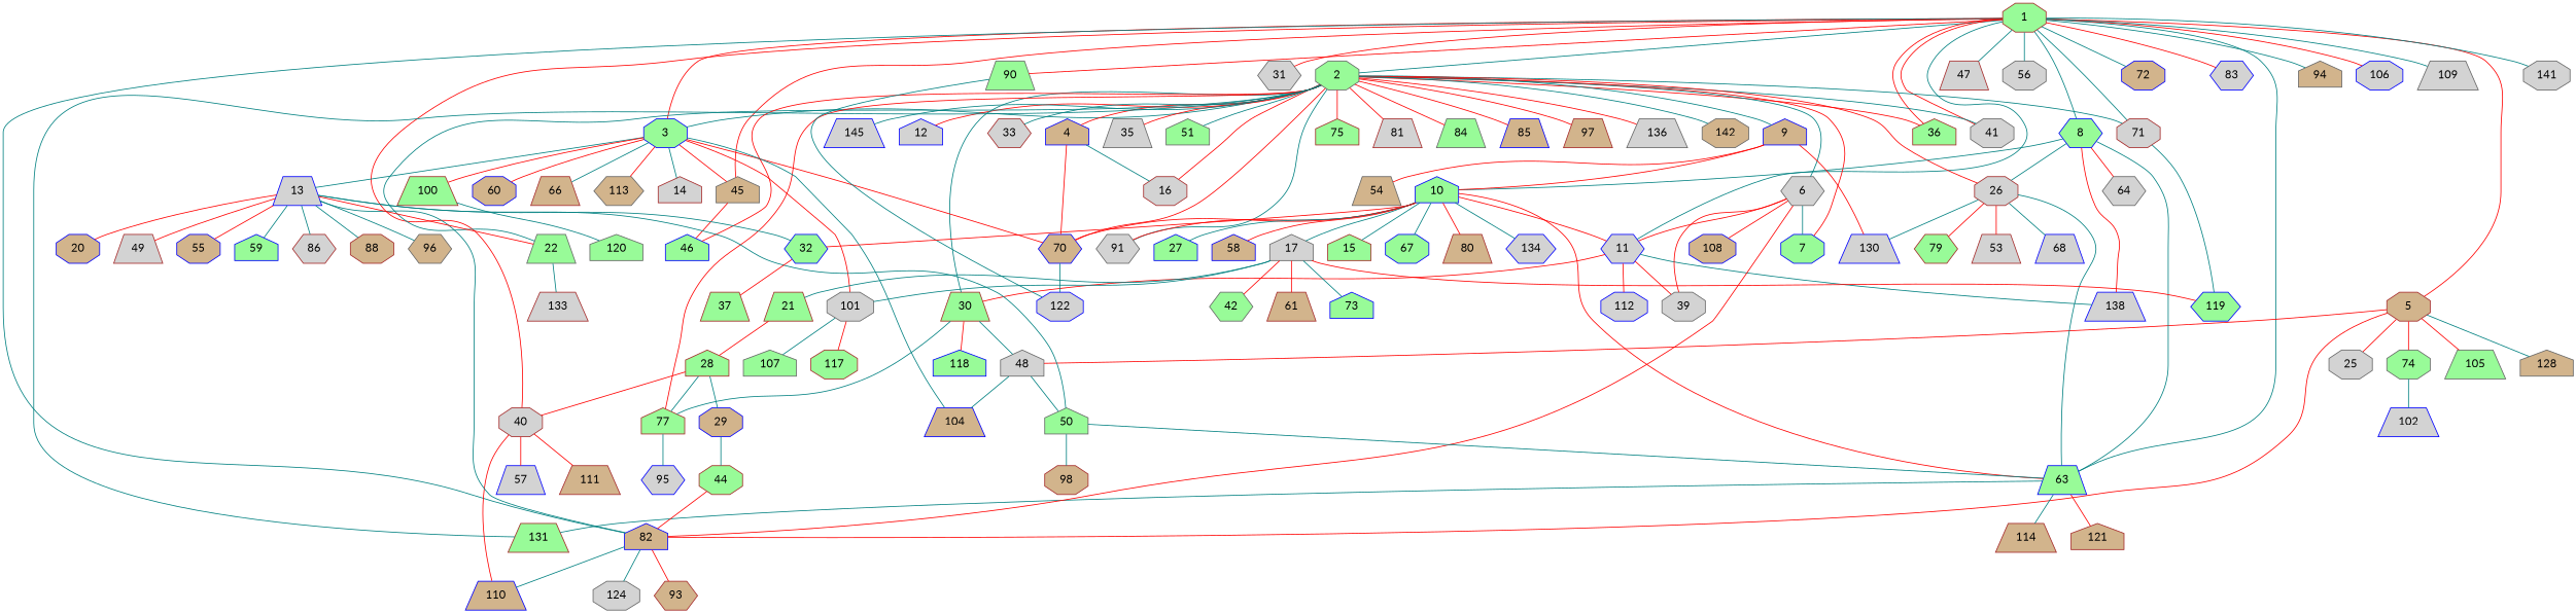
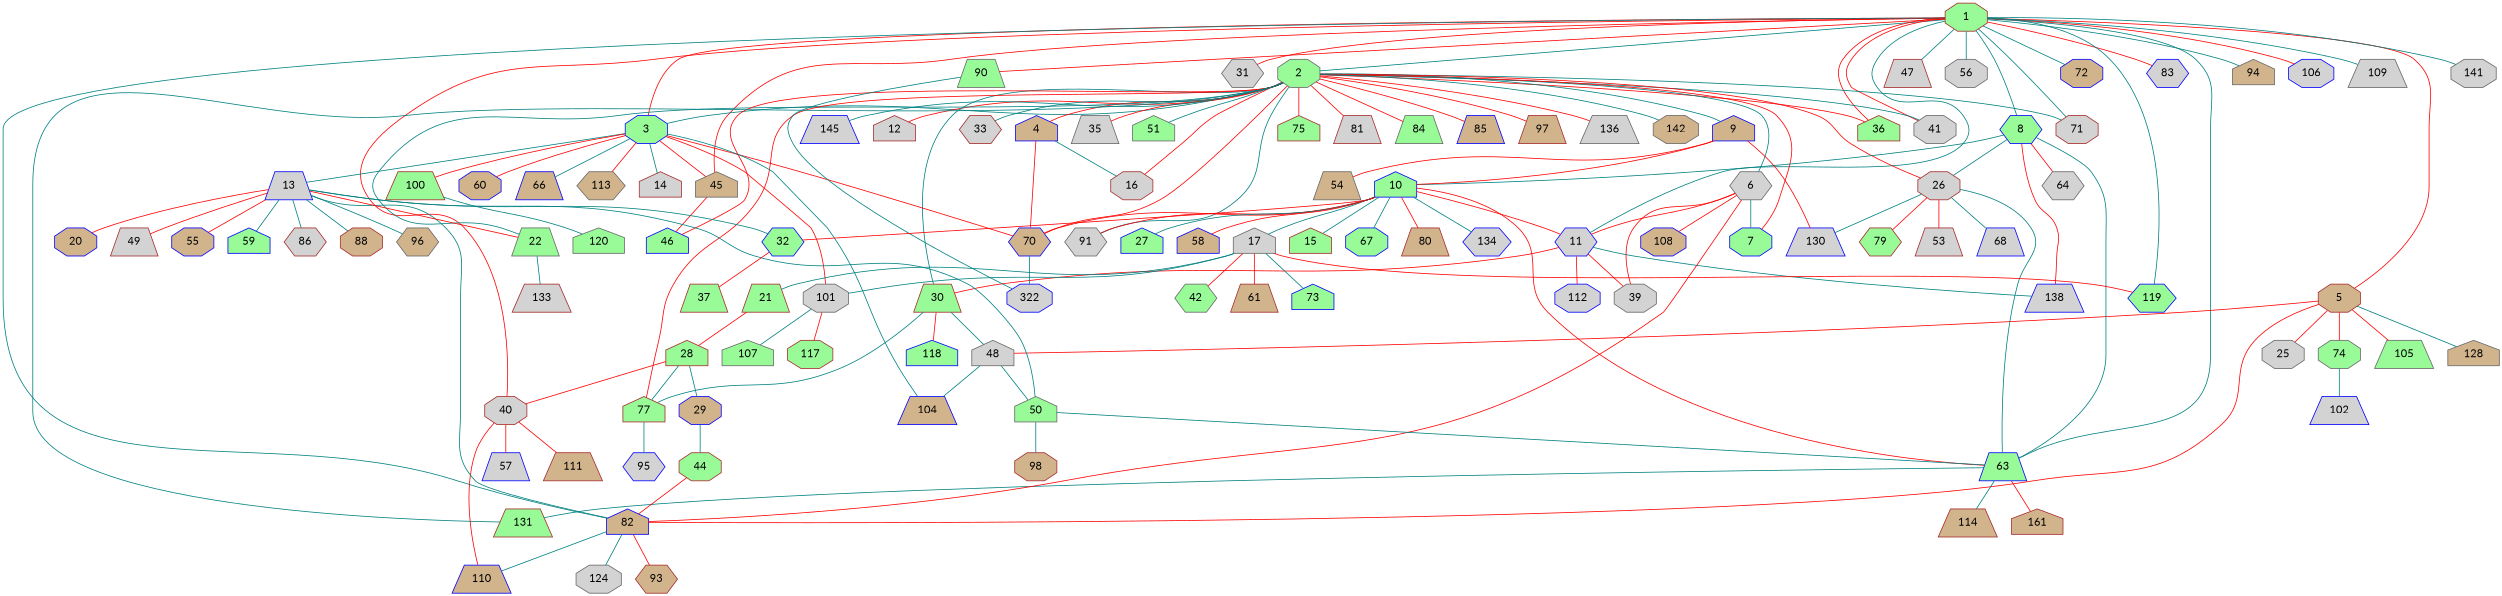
  graph {
    fontname=Lato
    node [color=blue fillcolor=lightgrey fontname=Lato shape=trapezium style=filled]
    edge [color=red fontname=Lato]
    1 [color=brown fillcolor=palegreen shape=octagon super="+23"]
    2 [color=gray40 fillcolor=palegreen shape=octagon super="+137"]
    3 [fillcolor=palegreen shape=octagon super="+38"]
    5 [color=brown fillcolor=tan shape=octagon super="+19"]
    8 [fillcolor=palegreen shape=hexagon super="+129"]
    11 [shape=hexagon super="+43"]
    31 [color=gray40 shape=hexagon]
    36 [color=brown fillcolor=palegreen shape=house super="+123"]
    40 [color=brown shape=octagon super="+52"]
    41 [color=gray40 shape=octagon]
    45 [color=gray40 fillcolor=tan shape=house super="+78"]
    47 [color=brown super="+89"]
    56 [color=gray40 shape=octagon]
    63 [fillcolor=palegreen super="+126"]
    71 [color=brown shape=octagon]
    72 [fillcolor=tan shape=octagon]
    82 [fillcolor=tan shape=house super="+103"]
    83 [shape=hexagon]
    90 [color=gray40 fillcolor=palegreen]
    94 [color=gray40 fillcolor=tan shape=house]
    106 [shape=octagon]
    109 [color=gray40]
    119 [fillcolor=palegreen shape=hexagon]
    141 [color=gray40 shape=octagon]
    4 [fillcolor=tan shape=house super="+62"]
    6 [color=gray40 shape=hexagon super="+87"]
    7 [fillcolor=palegreen shape=octagon]
    9 [fillcolor=tan shape=house super="+15"]
-   12 [shape=house super="+92"]
+   12 [color=brown shape=house super="+92"]
    16 [color=brown shape=octagon super="+24"]
    22 [color=gray40 fillcolor=palegreen super="+34"]
    26 [color=brown shape=octagon super="+116"]
    30 [color=brown fillcolor=palegreen super="+143"]
    33 [color=brown shape=hexagon]
    35 [color=gray40]
    46 [fillcolor=palegreen shape=house]
    51 [color=gray40 fillcolor=palegreen shape=house]
    70 [fillcolor=tan shape=hexagon super="+132"]
    75 [color=brown fillcolor=palegreen shape=house]
    77 [color=brown fillcolor=palegreen shape=house]
    81 [color=brown]
    84 [color=gray40 fillcolor=palegreen]
    85 [fillcolor=tan]
    91 [color=gray40 shape=hexagon]
    97 [color=brown fillcolor=tan]
    131 [color=brown fillcolor=palegreen]
    136 [color=gray40]
    142 [color=gray40 fillcolor=tan shape=octagon]
    145
    13 [super="+76"]
    14 [color=brown shape=house super="+69"]
    60 [fillcolor=tan shape=octagon super="+140"]
-   66 [color=brown fillcolor=tan]
+   66 [fillcolor=tan]
    100 [color=brown fillcolor=palegreen]
    101 [color=gray40 shape=octagon super="+115"]
    104 [fillcolor=tan]
    113 [color=gray40 fillcolor=tan shape=hexagon]
    25 [color=gray40 shape=octagon]
    48 [color=gray40 shape=house super="+125"]
    74 [color=gray40 fillcolor=palegreen shape=octagon]
    105 [color=gray40 fillcolor=palegreen]
    128 [color=gray40 fillcolor=tan shape=house]
    10 [fillcolor=palegreen shape=house super="+18"]
    64 [color=gray40 shape=hexagon]
    138
    39 [color=gray40 shape=octagon]
    112 [shape=octagon]
    57
    110 [fillcolor=tan]
    111 [color=brown fillcolor=tan]
    114 [color=brown fillcolor=tan]
-   121 [color=brown fillcolor=tan shape=house]
+   121 [color=brown fillcolor=tan shape=house label=161]
    93 [color=brown fillcolor=tan shape=hexagon]
    124 [color=gray40 shape=octagon]
-   122 [shape=octagon]
+   122 [shape=octagon label=322]
    108 [fillcolor=tan shape=octagon]
    54 [color=gray40 fillcolor=tan]
    130
    133 [color=brown]
    53 [color=brown]
    68
    79 [color=brown fillcolor=palegreen shape=hexagon]
    118 [fillcolor=palegreen shape=house]
    95 [shape=hexagon]
    32 [fillcolor=palegreen shape=hexagon super="+135"]
    20 [fillcolor=tan shape=octagon]
    49 [color=brown]
    50 [color=gray40 fillcolor=palegreen shape=house super="+99"]
    55 [fillcolor=tan shape=octagon]
    59 [fillcolor=palegreen shape=house]
    86 [color=brown shape=hexagon]
    88 [color=brown fillcolor=tan shape=octagon]
    96 [color=gray40 fillcolor=tan shape=hexagon super="+144"]
    120 [color=gray40 fillcolor=palegreen shape=house]
    107 [color=gray40 fillcolor=palegreen shape=house]
    117 [color=brown fillcolor=palegreen shape=octagon]
    102
    17 [color=gray40 shape=house super="+139"]
    27 [fillcolor=palegreen shape=house]
    58 [fillcolor=tan shape=house]
    n101 [color=brown fillcolor=palegreen label=15 shape=house]
    67 [fillcolor=palegreen shape=octagon]
    80 [color=brown fillcolor=tan]
    134 [shape=hexagon]
    21 [color=brown fillcolor=palegreen]
    42 [color=gray40 fillcolor=palegreen shape=hexagon]
    61 [color=brown fillcolor=tan super="+127"]
    73 [fillcolor=palegreen shape=house]
    37 [color=brown fillcolor=palegreen]
    98 [color=brown fillcolor=tan shape=octagon]
    28 [color=brown fillcolor=palegreen shape=house]
    29 [fillcolor=tan shape=octagon]
    44 [color=brown fillcolor=palegreen shape=octagon]
    1 -- 2 [color=teal]
    1 -- 3 [weight=2]
    1 -- 5
    1 -- 8 [color=teal]
    1 -- 11 [color=teal]
    1 -- 31
    1 -- 36
    1 -- 40
    1 -- 41
    1 -- 45
    1 -- 47 [color=teal]
    1 -- 56 [color=teal]
    1 -- 63 [color=teal weight=2]
    1 -- 71 [color=teal]
    1 -- 72 [color=teal]
    1 -- 82 [color=teal]
    1 -- 83
    1 -- 90
    1 -- 94 [color=teal]
    1 -- 106
    1 -- 109 [color=teal]
-   71 -- 119 [color=teal]
+   1 -- 119 [color=teal]
    1 -- 141 [color=teal]
    2 -- 3 [color=teal]
    2 -- 36
    2 -- 41 [color=teal]
    2 -- 71 [color=teal]
    2 -- 4
    2 -- 6 [color=teal]
    2 -- 7
    2 -- 9 [color=teal]
    2 -- 12
    2 -- 16
    2 -- 22 [color=teal]
    2 -- 26
    2 -- 30 [color=teal]
    2 -- 33 [color=teal]
    2 -- 35
    2 -- 46
    2 -- 51 [color=teal]
    2 -- 70
    2 -- 75
    2 -- 77
    2 -- 81
    2 -- 84
    2 -- 85
    2 -- 91 [color=teal]
    2 -- 97
    2 -- 131 [color=teal]
    2 -- 136
    2 -- 142 [color=teal]
    2 -- 145 [color=teal]
    3 -- 45
    3 -- 70
    3 -- 13 [color=teal]
    3 -- 14 [color=teal]
    3 -- 60
    3 -- 66 [color=teal]
    3 -- 100
    3 -- 101
    3 -- 104 [color=teal]
    3 -- 113
    5 -- 82
    5 -- 25
    5 -- 48
    5 -- 74
    5 -- 105
    5 -- 128 [color=teal]
    8 -- 63 [color=teal]
    8 -- 26 [color=teal]
    8 -- 10 [color=teal]
    8 -- 64
    8 -- 138
    11 -- 30
    11 -- 138 [color=teal]
    11 -- 39
    11 -- 112
    40 -- 57
    40 -- 110
    40 -- 111
    45 -- 46
    63 -- 131 [color=teal]
    63 -- 114 [color=teal]
    63 -- 121
    82 -- 110 [color=teal]
    82 -- 93
    82 -- 124 [color=teal]
    90 -- 122 [color=teal]
    4 -- 16 [color=teal]
    4 -- 70
    6 -- 11
    6 -- 82
    6 -- 7 [color=teal]
    6 -- 39
    6 -- 108
    9 -- 10
    9 -- 54
    9 -- 130
    22 -- 133 [color=teal]
    26 -- 63 [color=teal]
    26 -- 130 [color=teal]
    26 -- 53
    26 -- 68 [color=teal]
    26 -- 79
    30 -- 77 [color=teal]
    30 -- 48 [color=teal]
    30 -- 118
    70 -- 122 [color=teal]
    77 -- 95 [color=teal]
    13 -- 82 [color=teal]
    13 -- 22
    13 -- 32 [color=teal]
    13 -- 20
    13 -- 49
    13 -- 50 [color=teal]
    13 -- 55
    13 -- 59 [color=teal]
    13 -- 86 [color=teal]
    13 -- 88 [color=teal]
    13 -- 96 [color=teal]
    100 -- 120 [color=teal]
    101 -- 107 [color=teal]
    101 -- 117
    48 -- 104 [color=teal]
    48 -- 50 [color=teal]
    74 -- 102 [color=teal]
    10 -- 11 [weight=2]
    10 -- 63
    10 -- 70
    10 -- 91
    10 -- 32
    10 -- 17 [color=teal]
    10 -- 27 [color=teal]
    10 -- 58
    10 -- n101 [color=teal]
    10 -- 67 [color=teal]
    10 -- 80
    10 -- 134 [color=teal]
    32 -- 37
    50 -- 63 [color=teal]
    50 -- 98 [color=teal]
    17 -- 119
    17 -- 101 [color=teal]
    17 -- 21 [color=teal]
    17 -- 42
    17 -- 61
    17 -- 73 [color=teal]
    21 -- 28
    28 -- 40
    28 -- 77 [color=teal]
    28 -- 29 [color=teal]
    29 -- 44 [color=teal]
    44 -- 82
  }
